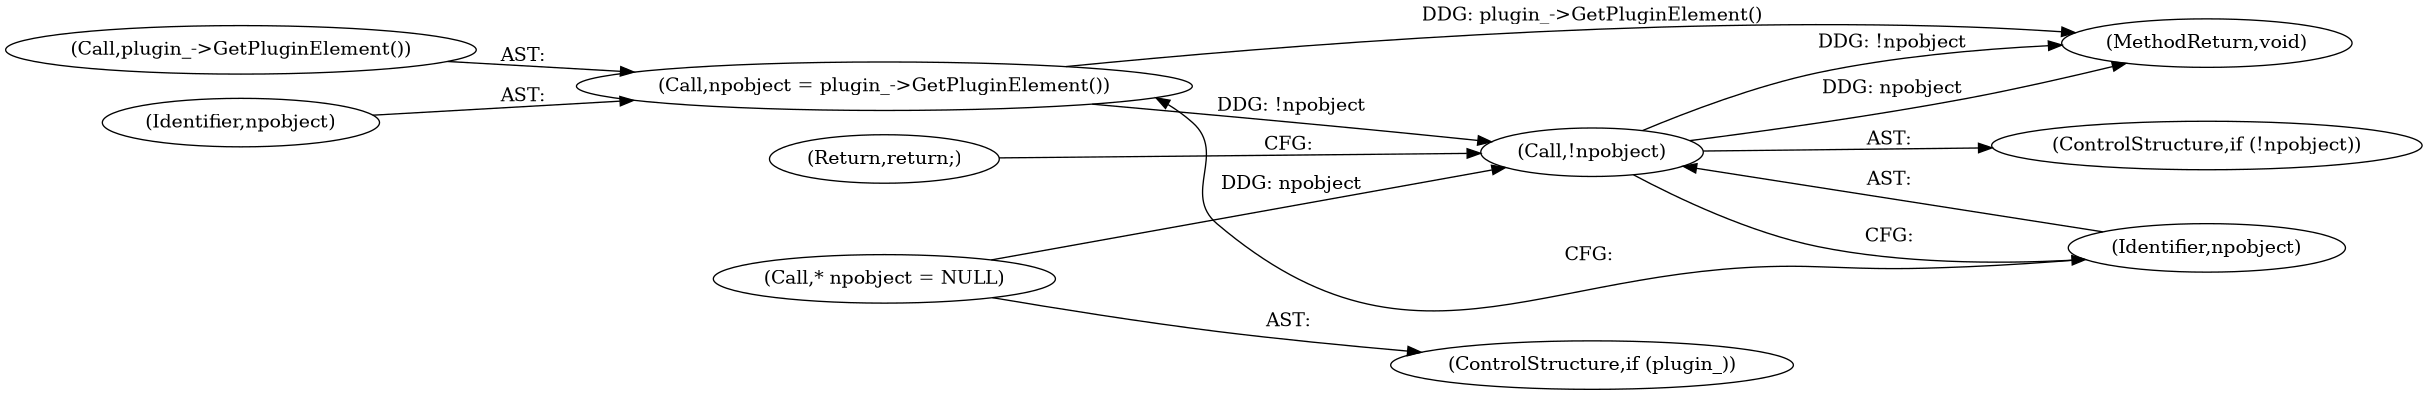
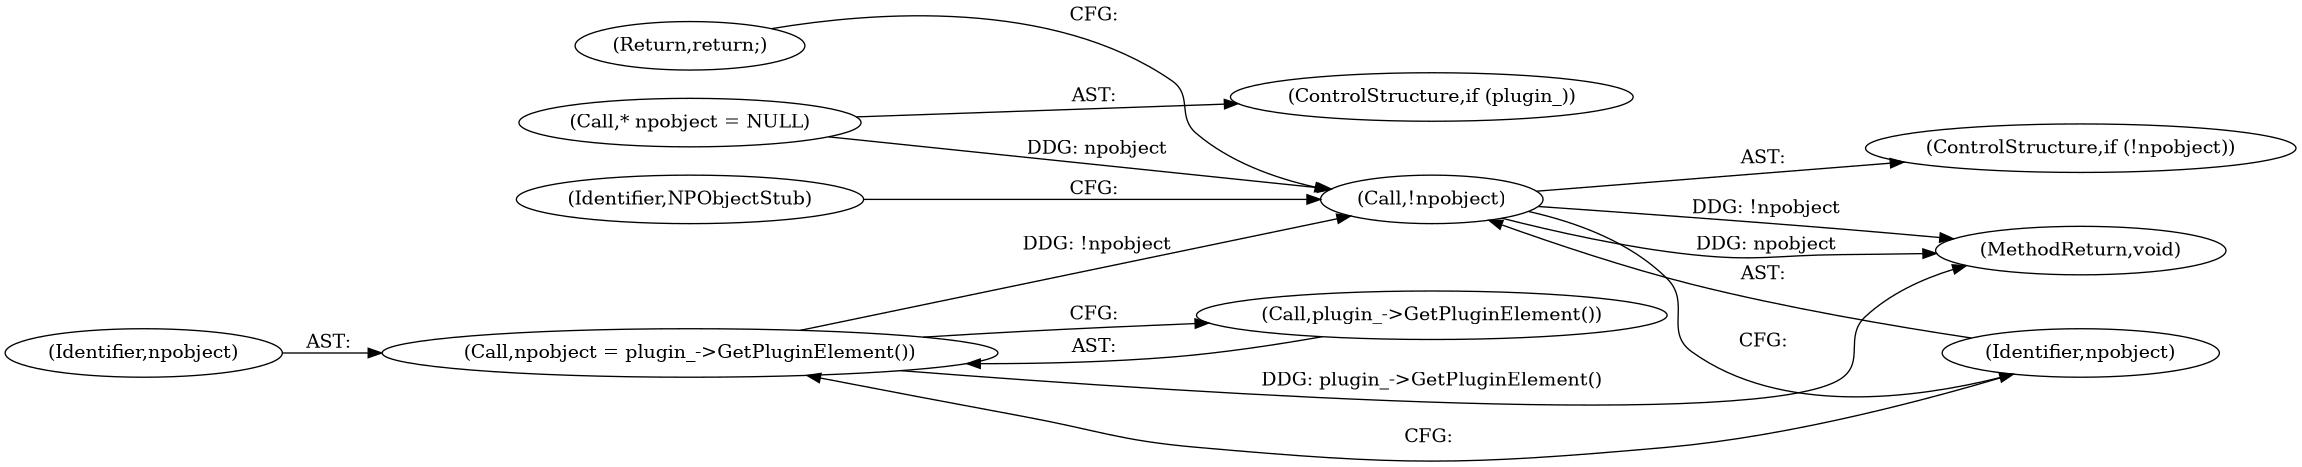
  digraph {
    rankdir=LR
    n1 [label="(Call,npobject = plugin_->GetPluginElement())"]
    n2 [label="(Call,!npobject)"]
    n3 [label="(Call,plugin_->GetPluginElement())"]
    n4 [label="(MethodReturn,void)"]
    n5 [label="(Identifier,npobject)"]
    n6 [label="(ControlStructure,if (!npobject))"]
    n7 [label="(ControlStructure,if (plugin_))"]
    n8 [label="(Return,return;)"]
    n9 [label="(Identifier,npobject)"]
    n10 [label="(Call,* npobject = NULL)"]
+   n11 [label="(Identifier,NPObjectStub)"]
    n1 -> n2 [label="DDG: !npobject"]
+   n1 -> n3 [label="CFG: "]
    n1 -> n4 [label="DDG: plugin_->GetPluginElement()"]
    n2 -> n4 [label="DDG: !npobject"]
    n2 -> n4 [label="DDG: npobject"]
    n2 -> n5 [label="CFG: "]
    n2 -> n6 [label="AST: "]
    n3 -> n1 [label="AST: "]
    n5 -> n1 [label="CFG: "]
    n5 -> n2 [label="AST: "]
    n8 -> n2 [label="CFG: "]
    n9 -> n1 [label="AST: "]
    n10 -> n2 [label="DDG: npobject"]
    n10 -> n7 [label="AST: "]
+   n11 -> n2 [label="CFG: "]
  }
